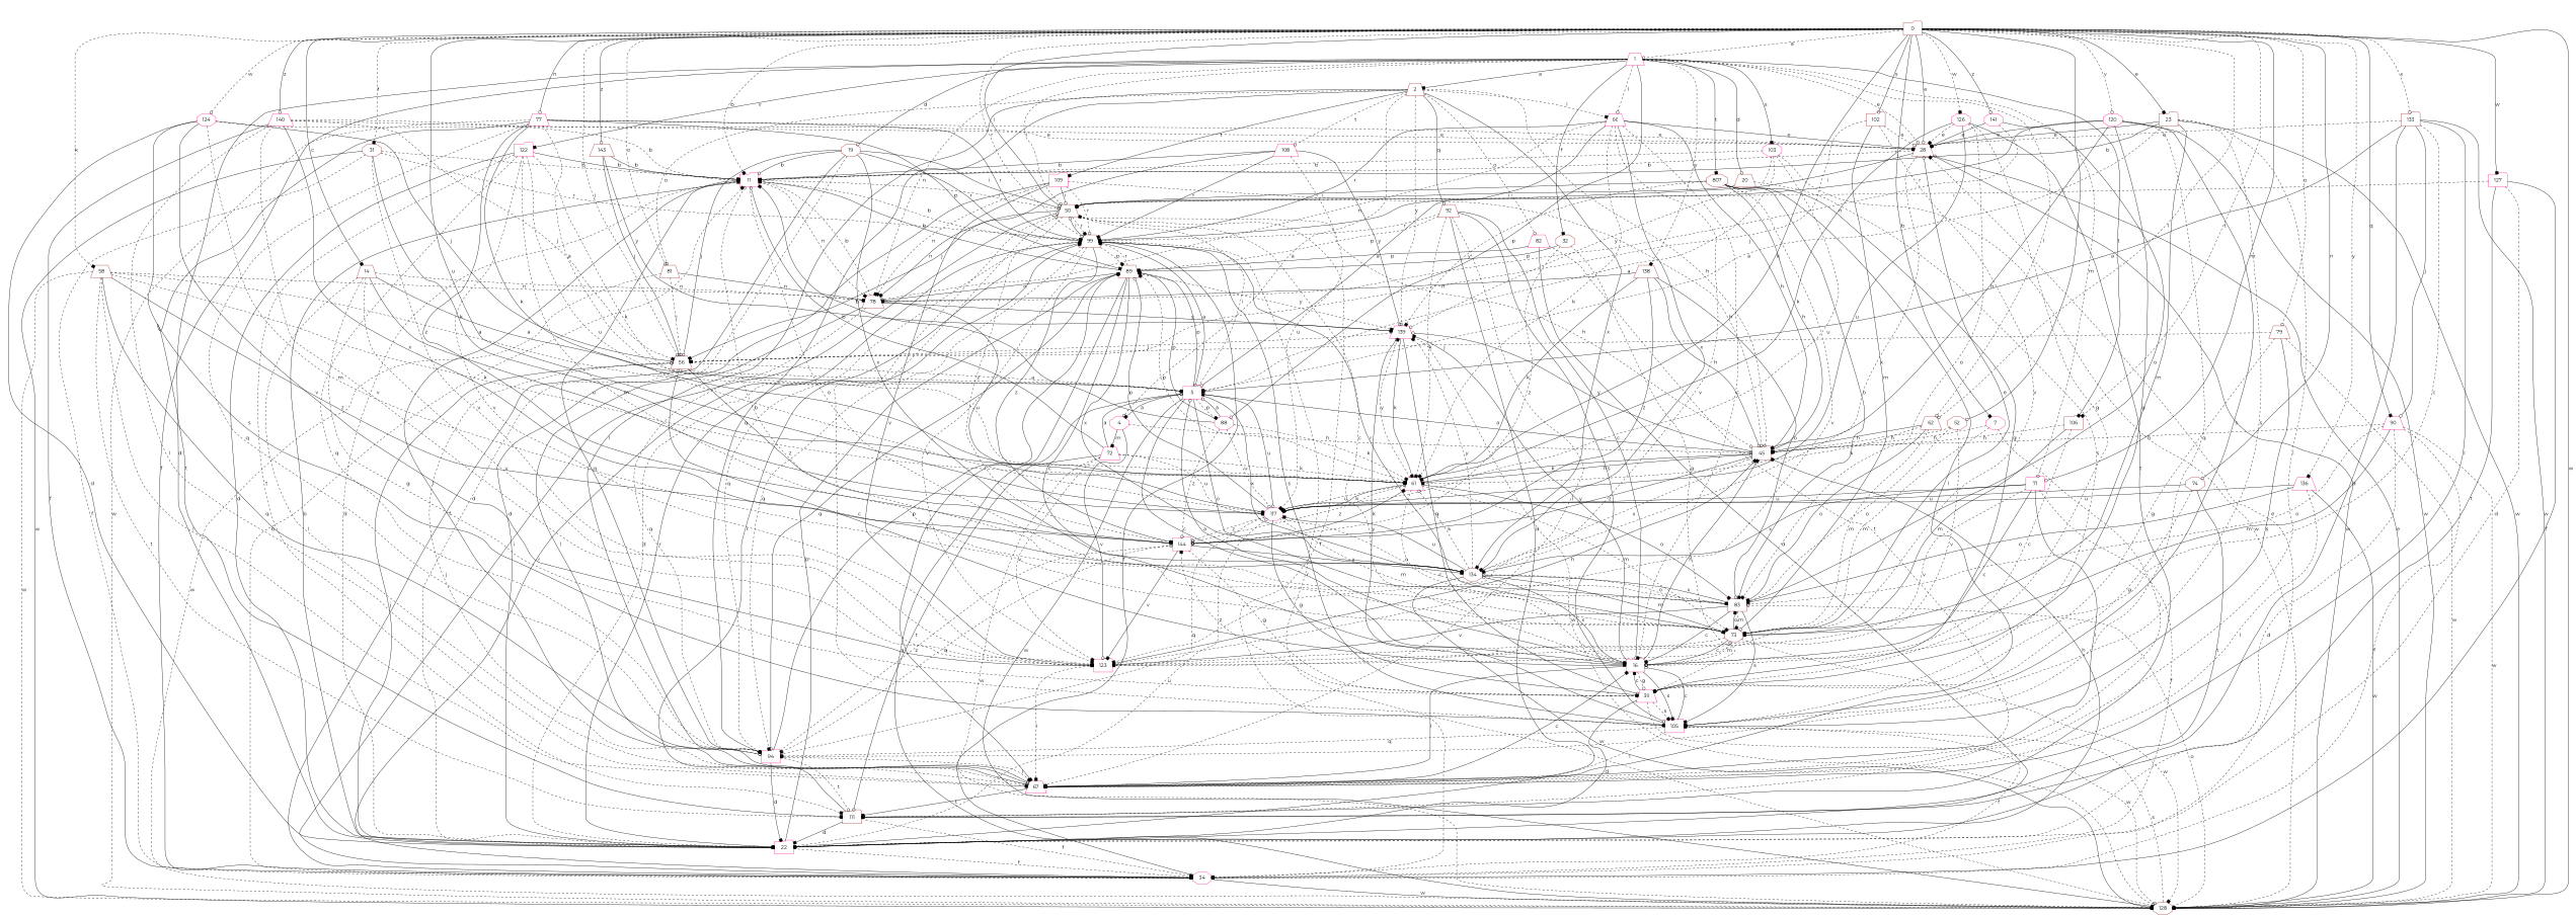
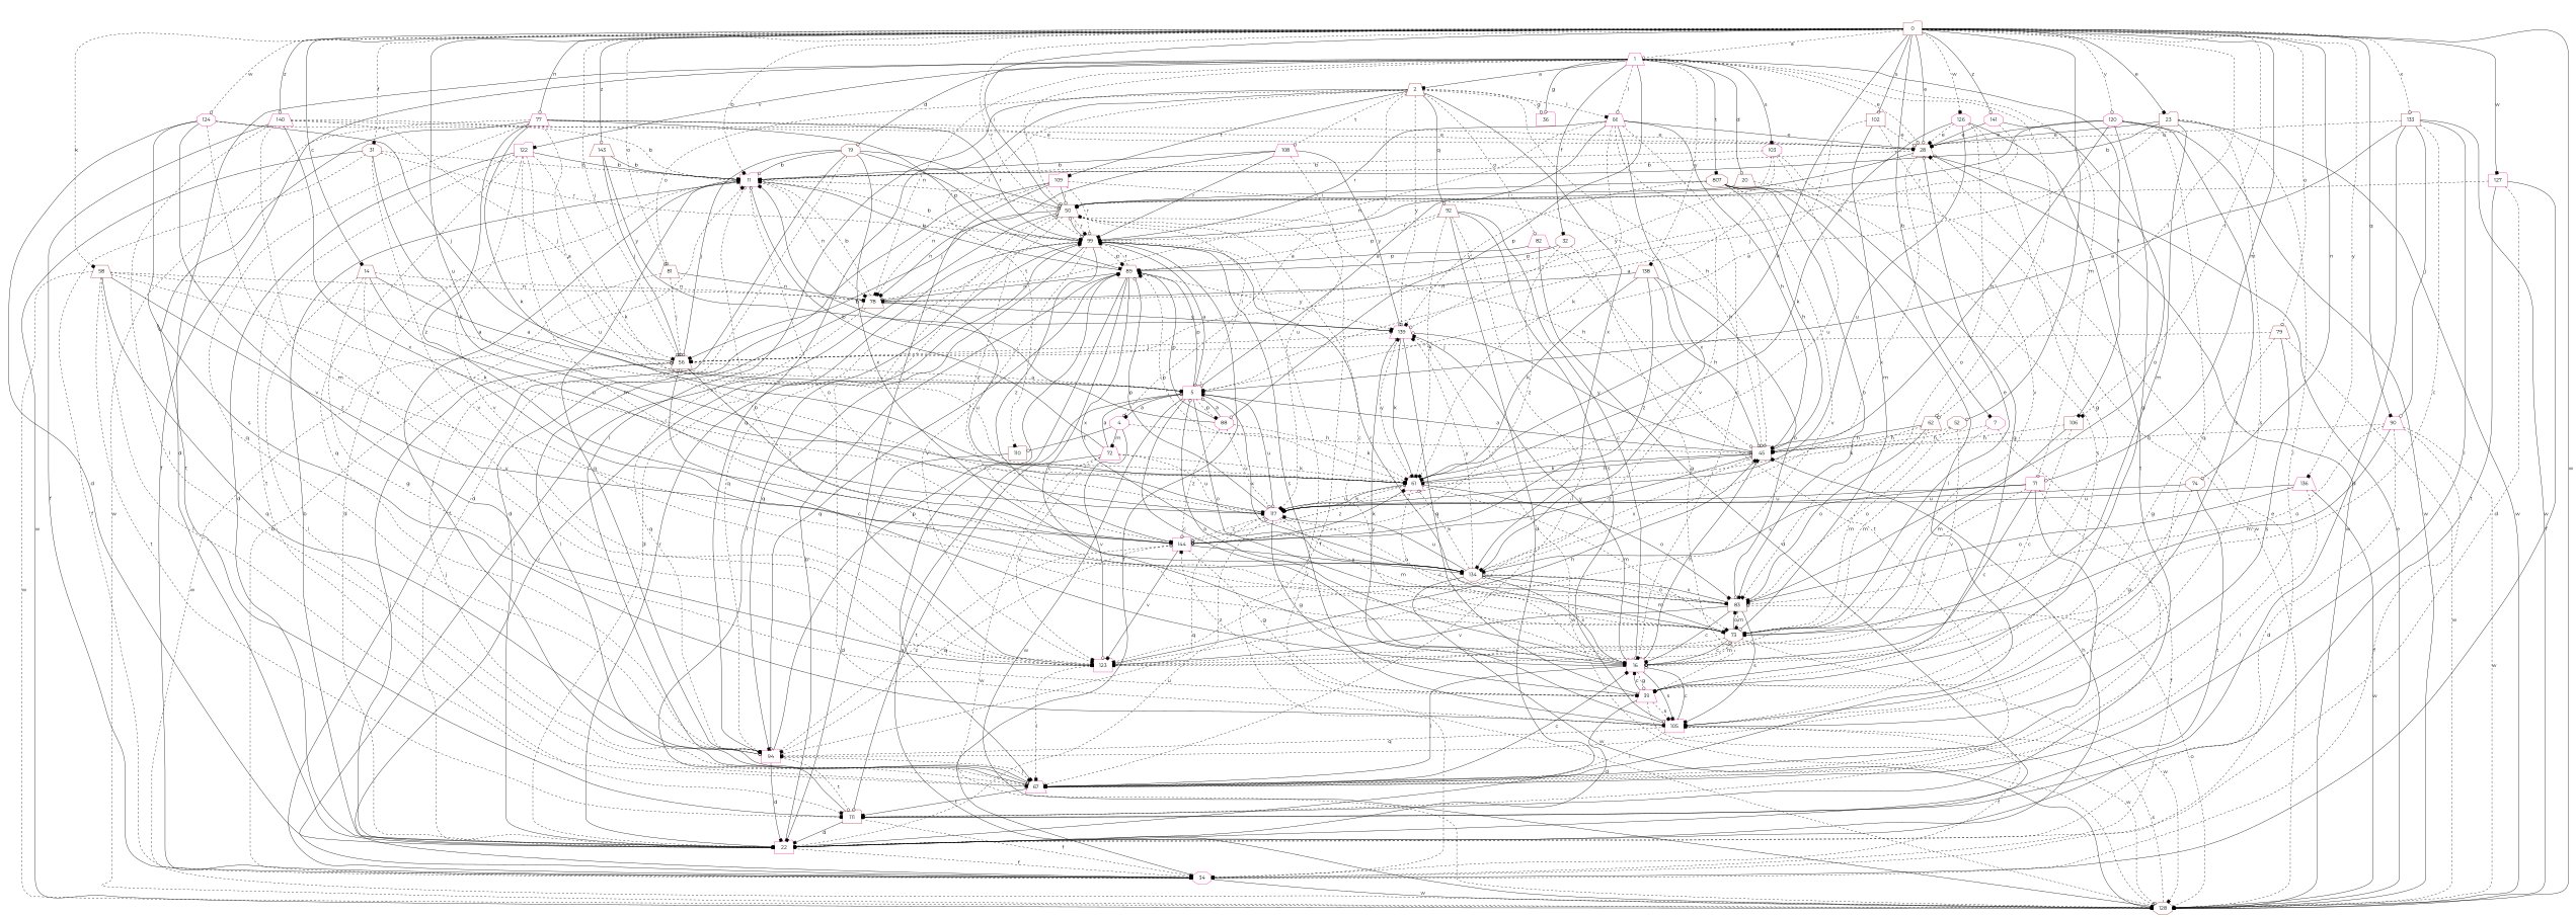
  strict digraph {
    fontname=Montserrat
    node [color=deeppink fontname=Montserrat shape=trapezium]
    edge [arrowhead=odot fontname=Montserrat style=solid]
    0 [color=brown shape=folder]
    1
    7 [shape=octagon]
    11 [shape=folder]
    14 [color=brown]
    23 [color=brown shape=folder]
    28 [color=brown]
    31 [color=brown shape=octagon]
    50 [color=brown]
    52 [color=brown shape=octagon]
    56 [color=brown]
    58 [color=brown]
    61
    62 [color=brown]
    71 [shape=folder]
    74 [color=brown shape=octagon]
    77
    79 [color=brown]
    81 [color=brown]
    90
    99 [color=brown]
    102 [color=brown shape=folder]
    106 [color=brown shape=folder]
    117 [shape=octagon]
    120 [shape=octagon]
    124 [shape=octagon]
    126 [shape=octagon]
    127 [shape=folder]
    128 [color=brown shape=octagon]
    133 [color=brown shape=folder]
    136
    140
    141 [shape=octagon]
    143 [color=brown]
    2 [color=brown]
    19 [color=brown shape=octagon]
    20 [color=brown]
    22 [shape=folder]
    32 [color=brown shape=octagon]
    34 [shape=octagon]
+   36 [shape=folder]
    66
    78 [color=brown]
    88 [shape=octagon]
    103 [shape=octagon]
    n46 [color=brown label=807 shape=octagon]
    122 [shape=folder]
    138 [color=brown]
    45 [color=brown shape=folder]
    67
    73 [color=brown shape=octagon]
    94 [shape=folder]
    83 [color=brown shape=folder]
    123 [shape=folder]
    5 [shape=folder]
    39
    105 [shape=folder]
    134 [color=brown shape=octagon]
    16 [shape=folder]
    144 [shape=folder]
    111 [color=brown shape=folder]
    139
    89 [color=brown]
    4 [shape=octagon]
    82
    92 [color=brown]
    108
    109 [shape=folder]
+   110 [color=brown shape=folder]
    72
    0 -> 1 [label=a style=dashed]
    0 -> 7 [arrowhead=box label=b]
    0 -> 11 [arrowhead=box label=b style=dashed]
    0 -> 14 [arrowhead=box label=c]
    0 -> 23 [arrowhead=box label=e]
    0 -> 28 [label=e]
    0 -> 31 [arrowhead=box label=f style=dashed]
    0 -> 50 [label=i]
    0 -> 52 [label=j]
    0 -> 56 [label=j style=dashed]
    0 -> 58 [arrowhead=box label=k style=dashed]
    0 -> 61 [label=k]
    0 -> 62 [label=l style=dashed]
    0 -> 71 [label=m]
    0 -> 74 [label=n]
    0 -> 77 [label=n]
    0 -> 79 [label=o style=dashed]
    0 -> 81 [label=o style=dashed]
    0 -> 90 [arrowhead=box label=q]
    0 -> 99 [label=r style=dashed]
    0 -> 102 [label=s]
    0 -> 106 [arrowhead=box label=t style=dashed]
    0 -> 117 [label=u]
    0 -> 120 [label=v style=dashed]
    0 -> 124 [label=w style=dashed]
    0 -> 126 [arrowhead=box label=w style=dashed]
    0 -> 127 [arrowhead=box label=w]
    0 -> 128 [label=w]
    0 -> 133 [label=x style=dashed]
    0 -> 136 [arrowhead=box label=y style=dashed]
    0 -> 140 [label=z]
    0 -> 141 [label=z]
    0 -> 143 [label=z]
    1 -> 28 [label=e style=dashed]
    1 -> 50 [label=i style=dashed]
    1 -> 62 [label=l style=dashed]
    1 -> 71 [label=m style=dashed]
    1 -> 106 [arrowhead=box label=t]
    1 -> 2 [arrowhead=box label=a]
    1 -> 19 [label=d]
    1 -> 20 [label=d]
    1 -> 22 [label=d]
    1 -> 32 [arrowhead=box label=f]
    1 -> 34 [arrowhead=box label=f]
+   1 -> 36 [label=g]
    1 -> 66 [label=l style=dashed]
    1 -> 78 [arrowhead=box label=n style=dashed]
    1 -> 88 [label=p]
    1 -> 103 [arrowhead=box label=s]
    1 -> n46 [arrowhead=box label=t]
    1 -> 122 [arrowhead=box label=v]
    1 -> 138 [arrowhead=box label=y style=dashed]
    7 -> 45 [arrowhead=box label=h style=dashed]
    7 -> 67 [arrowhead=box label=l style=dashed]
    7 -> 73 [arrowhead=box label=m style=dashed]
    11 -> 50 [label=i style=dashed]
    11 -> 22 [label=d style=dashed]
    11 -> 78 [arrowhead=box label=n style=dashed]
    11 -> 67 [label=l]
    11 -> 94 [label=q]
    11 -> 83 [label=o style=dashed]
    14 -> 117 [arrowhead=box label=u]
    14 -> 78 [arrowhead=box label=n style=dashed]
    14 -> 67 [label=l style=dashed]
    14 -> 123 [label=v style=dashed]
    14 -> 5 [label=a]
    14 -> 39 [arrowhead=box label=g style=dashed]
    23 -> 11 [label=b]
    23 -> 28 [arrowhead=box label=e]
    23 -> 128 [label=w]
    23 -> 67 [label=l style=dashed]
    23 -> 73 [arrowhead=box label=m]
    23 -> 5 [arrowhead=box label=a style=dashed]
    23 -> 105 [label=s style=dashed]
    28 -> 11 [arrowhead=box label=b style=dashed]
    28 -> 50 [label=i]
    28 -> 128 [arrowhead=box label=w]
    28 -> 134 [label=x style=dashed]
    31 -> 11 [arrowhead=box label=b style=dashed]
    31 -> 61 [arrowhead=box label=k]
    31 -> 99 [arrowhead=box label=r style=dashed]
    31 -> 128 [label=w]
    31 -> 34 [arrowhead=box label=f style=dashed]
    31 -> 123 [arrowhead=box label=v style=dashed]
    50 -> 99 [arrowhead=box label=r style=dashed]
    50 -> 34 [arrowhead=box label=f style=dashed]
    50 -> 78 [arrowhead=box label=n]
    50 -> 45 [label=h style=dashed]
    50 -> 94 [label=q style=dashed]
    50 -> 16 [label=c style=dashed]
    50 -> 144 [arrowhead=box label=z style=dashed]
    52 -> 45 [arrowhead=box label=h style=dashed]
    52 -> 83 [label=o style=dashed]
    52 -> 123 [label=v style=dashed]
    56 -> 5 [label=a style=dashed]
    56 -> 16 [label=c]
    56 -> 144 [label=z]
    58 -> 61 [label=k style=dashed]
    58 -> 128 [label=w style=dashed]
    58 -> 78 [label=n style=dashed]
    58 -> 67 [label=l style=dashed]
    58 -> 94 [label=q]
    58 -> 5 [arrowhead=box label=a style=dashed]
    58 -> 144 [label=z]
    58 -> 111 [arrowhead=box label=t style=dashed]
    61 -> 117 [label=u style=dashed]
    61 -> 45 [label=h]
    61 -> 73 [arrowhead=box label=m style=dashed]
    61 -> 83 [arrowhead=box label=o]
    61 -> 16 [arrowhead=box label=c style=dashed]
    61 -> 144 [label=z style=dashed]
    61 -> 139 [arrowhead=box label=y style=dashed]
    61 -> 89 [arrowhead=box label=p style=dashed]
    62 -> 61 [arrowhead=box label=k style=dashed]
    62 -> 45 [label=h]
    62 -> 73 [label=m style=dashed]
    62 -> 83 [arrowhead=box label=o]
    71 -> 117 [label=u]
    71 -> 34 [arrowhead=box label=f style=dashed]
    71 -> 67 [label=l]
    71 -> 123 [arrowhead=box label=v style=dashed]
    71 -> 134 [arrowhead=box label=x]
    71 -> 16 [label=c]
    74 -> 117 [arrowhead=box label=u]
    74 -> 39 [label=g style=dashed]
    74 -> 111 [arrowhead=box label=t]
    77 -> 28 [label=e style=dashed]
    77 -> 61 [arrowhead=box label=k]
    77 -> 99 [arrowhead=box label=r]
    77 -> 128 [arrowhead=box label=w style=dashed]
    77 -> 94 [label=q style=dashed]
    77 -> 5 [label=a style=dashed]
    77 -> 144 [label=z]
    77 -> 111 [arrowhead=box label=t]
    77 -> 89 [arrowhead=box label=p]
    79 -> 56 [arrowhead=box label=j style=dashed]
    79 -> 128 [label=w style=dashed]
    79 -> 39 [label=g style=dashed]
    79 -> 105 [arrowhead=box label=s]
    81 -> 56 [label=j style=dashed]
    81 -> 128 [arrowhead=box label=w style=dashed]
    81 -> 78 [label=n]
    90 -> 128 [label=w style=dashed]
    90 -> 22 [arrowhead=box label=d style=dashed]
    90 -> 34 [label=f style=dashed]
    90 -> 45 [label=h style=dashed]
    90 -> 73 [label=m]
    90 -> 83 [label=o style=dashed]
    99 -> 11 [label=b style=dashed]
    99 -> 50 [label=i]
    99 -> 22 [arrowhead=box label=d style=dashed]
    99 -> 34 [label=f]
-   99 -> 94 [arrowhead=box label=q style=dashed]
+   99 -> 94 [arrowhead=box label=q]
    99 -> 123 [arrowhead=box label=v style=dashed]
    99 -> 5 [label=a]
    99 -> 105 [label=s]
    99 -> 144 [arrowhead=box label=z]
    99 -> 89 [arrowhead=box label=p style=dashed]
    102 -> 28 [label=e style=dashed]
    102 -> 56 [label=j style=dashed]
    102 -> 73 [label=m]
    102 -> 123 [arrowhead=box label=v style=dashed]
    106 -> 45 [arrowhead=box label=h style=dashed]
    106 -> 73 [label=m]
    106 -> 16 [label=c style=dashed]
    117 -> 61 [label=k]
    117 -> 73 [arrowhead=box label=m style=dashed]
    117 -> 94 [label=q style=dashed]
    117 -> 83 [label=o style=dashed]
    117 -> 39 [label=g]
    117 -> 144 [label=z style=dashed]
    117 -> 89 [label=p]
    120 -> 28 [label=e]
    120 -> 99 [label=r]
    120 -> 128 [label=w]
    120 -> 45 [label=h]
    120 -> 94 [arrowhead=box label=q style=dashed]
    120 -> 39 [arrowhead=box label=g]
    120 -> 105 [arrowhead=box label=s]
    124 -> 28 [label=e style=dashed]
    124 -> 56 [label=j]
    124 -> 22 [label=d]
    124 -> 73 [label=m style=dashed]
    124 -> 123 [label=v]
    124 -> 105 [arrowhead=box label=s]
    126 -> 28 [arrowhead=box label=e style=dashed]
    126 -> 61 [label=k]
    126 -> 117 [arrowhead=box label=u]
    126 -> 83 [arrowhead=box label=o style=dashed]
    126 -> 39 [label=g style=dashed]
    126 -> 111 [label=t]
    127 -> 50 [arrowhead=box label=i style=dashed]
    127 -> 22 [label=d style=dashed]
    127 -> 34 [arrowhead=box label=f]
    127 -> 111 [arrowhead=box label=t]
    128 -> 28 [label=e]
    128 -> 99 [arrowhead=box label=r style=dashed]
    128 -> 83 [label=o style=dashed]
    128 -> 5 [label=a]
    128 -> 105 [arrowhead=box label=s style=dashed]
    133 -> 28 [label=e style=dashed]
    133 -> 90 [label=j]
    133 -> 128 [label=w]
    133 -> 22 [label=d]
    133 -> 67 [arrowhead=box label=l]
    133 -> 5 [arrowhead=box label=a]
    133 -> 16 [label=c style=dashed]
    136 -> 117 [arrowhead=box label=u]
    136 -> 128 [label=w]
    136 -> 67 [arrowhead=box label=l style=dashed]
    136 -> 83 [arrowhead=box label=o]
    140 -> 11 [arrowhead=box label=b style=dashed]
    140 -> 28 [arrowhead=box label=e style=dashed]
    140 -> 56 [arrowhead=box label=j style=dashed]
    140 -> 34 [label=f]
    140 -> 67 [arrowhead=box label=l style=dashed]
    140 -> 123 [arrowhead=box label=v style=dashed]
    140 -> 134 [label=x]
    141 -> 28 [label=e]
    141 -> 78 [arrowhead=box label=n style=dashed]
    141 -> 83 [label=o]
    143 -> 11 [arrowhead=box label=b]
    143 -> 56 [label=j]
    143 -> 139 [arrowhead=box label=y]
    2 -> 81 [label=o style=dashed]
+   2 -> 36 [label=g style=dashed]
    2 -> 66 [arrowhead=box label=l style=dashed]
    2 -> 45 [label=h style=dashed]
    2 -> 67 [label=l]
    2 -> 94 [label=q]
    2 -> 134 [arrowhead=box label=x]
    2 -> 139 [label=y style=dashed]
    2 -> 4 [label=a style=dashed]
    2 -> 82 [label=o style=dashed]
    2 -> 92 [label=q]
    2 -> 108 [label=t style=dashed]
    2 -> 109 [arrowhead=box label=t]
+   2 -> 110 [arrowhead=box label=t style=dashed]
    19 -> 11 [label=b]
    19 -> 50 [label=i]
    19 -> 56 [label=j]
    19 -> 99 [label=r]
    19 -> 22 [arrowhead=box label=d style=dashed]
    19 -> 34 [arrowhead=box label=f]
    19 -> 134 [arrowhead=box label=x]
    20 -> 50 [arrowhead=box label=i]
    20 -> 105 [arrowhead=box label=s style=dashed]
    22 -> 11 [arrowhead=box label=b]
    22 -> 56 [label=j]
    22 -> 99 [arrowhead=box label=r]
    22 -> 117 [label=u style=dashed]
    22 -> 34 [arrowhead=box label=f style=dashed]
    22 -> 45 [arrowhead=box label=h]
    22 -> 89 [arrowhead=box label=p]
    32 -> 39 [label=g style=dashed]
    32 -> 144 [label=z style=dashed]
    32 -> 89 [arrowhead=box label=p]
    34 -> 11 [arrowhead=box label=b style=dashed]
    34 -> 28 [arrowhead=box label=e style=dashed]
    34 -> 50 [label=i]
    34 -> 99 [arrowhead=box label=r]
    34 -> 128 [arrowhead=box label=w]
    66 -> 28 [label=e]
    66 -> 61 [arrowhead=box label=k style=dashed]
    66 -> 99 [arrowhead=box label=r]
    66 -> 78 [label=n style=dashed]
    66 -> 45 [arrowhead=box label=h]
    66 -> 123 [arrowhead=box label=v style=dashed]
    66 -> 5 [label=a]
    66 -> 134 [arrowhead=box label=x]
    66 -> 16 [arrowhead=box label=c style=dashed]
    78 -> 11 [label=b style=dashed]
    78 -> 117 [label=u]
    78 -> 67 [label=l]
    78 -> 94 [arrowhead=box label=q style=dashed]
    78 -> 139 [label=y]
    88 -> 11 [arrowhead=box label=b]
    88 -> 61 [arrowhead=box label=k style=dashed]
    88 -> 117 [label=u style=dashed]
    88 -> 5 [label=a]
    88 -> 144 [label=z style=dashed]
    88 -> 89 [arrowhead=box label=p]
    103 -> 11 [arrowhead=box label=b style=dashed]
    103 -> 117 [arrowhead=box label=u style=dashed]
    103 -> 128 [arrowhead=box label=w style=dashed]
    103 -> 5 [label=a style=dashed]
    103 -> 139 [label=y style=dashed]
    n46 -> 50 [arrowhead=box label=i]
    n46 -> 45 [label=h]
    n46 -> 67 [label=l]
    n46 -> 83 [arrowhead=box label=o]
    n46 -> 123 [label=v style=dashed]
    n46 -> 39 [label=g]
    n46 -> 139 [arrowhead=box label=y style=dashed]
    122 -> 11 [arrowhead=box label=b]
    122 -> 61 [label=k style=dashed]
    122 -> 117 [arrowhead=box label=u style=dashed]
    122 -> 22 [label=d]
    122 -> 73 [arrowhead=box label=m style=dashed]
    122 -> 94 [arrowhead=box label=q style=dashed]
    122 -> 123 [label=v style=dashed]
    122 -> 111 [arrowhead=box label=t style=dashed]
    138 -> 61 [arrowhead=box label=k]
    138 -> 78 [label=n]
    138 -> 45 [label=h]
    138 -> 83 [label=o]
    138 -> 144 [label=z]
    45 -> 61 [label=k]
    45 -> 5 [arrowhead=box label=a]
    45 -> 134 [label=x style=dashed]
    45 -> 144 [label=z]
    45 -> 139 [label=y]
    67 -> 56 [label=j style=dashed]
    67 -> 16 [arrowhead=box label=c]
    67 -> 111 [arrowhead=box label=t]
    73 -> 11 [label=b style=dashed]
    73 -> 28 [label=e]
    73 -> 99 [label=r]
    73 -> 128 [arrowhead=box label=w style=dashed]
    73 -> 83 [arrowhead=box label=o]
    73 -> 123 [label=v style=dashed]
    73 -> 16 [label=c]
    94 -> 22 [arrowhead=box label=d]
    94 -> 67 [arrowhead=box label=l style=dashed]
    94 -> 144 [label=z style=dashed]
    94 -> 111 [label=t style=dashed]
    94 -> 89 [arrowhead=box label=p]
    83 -> 73 [arrowhead=box label=m style=dashed]
    83 -> 123 [label=v]
    83 -> 105 [arrowhead=box label=s]
    83 -> 134 [label=x]
    83 -> 16 [arrowhead=box label=c]
    123 -> 45 [arrowhead=box label=h]
    123 -> 67 [arrowhead=box label=l style=dashed]
    5 -> 50 [arrowhead=box label=i style=dashed]
    5 -> 117 [label=u]
    5 -> 128 [arrowhead=box label=w]
    5 -> 88 [arrowhead=box label=p style=dashed]
    5 -> 83 [arrowhead=box label=o]
    5 -> 134 [label=x]
    5 -> 16 [arrowhead=box label=c]
    5 -> 89 [arrowhead=box label=p]
    5 -> 4 [arrowhead=box label=a]
    39 -> 128 [label=w style=dashed]
    39 -> 22 [label=d]
    39 -> 105 [arrowhead=box label=s style=dashed]
    39 -> 16 [arrowhead=box label=c]
    39 -> 144 [arrowhead=box label=z style=dashed]
    105 -> 50 [label=i style=dashed]
    105 -> 34 [label=f style=dashed]
    105 -> 67 [arrowhead=box label=l style=dashed]
    105 -> 94 [arrowhead=box label=q style=dashed]
    105 -> 16 [label=c]
    105 -> 139 [label=y]
    134 -> 61 [label=k style=dashed]
    134 -> 117 [arrowhead=box label=u]
    134 -> 128 [arrowhead=box label=w]
    134 -> 73 [label=m]
    134 -> 83 [label=o style=dashed]
    134 -> 139 [arrowhead=box label=y style=dashed]
    16 -> 45 [arrowhead=box label=h]
    16 -> 67 [arrowhead=box label=l]
    16 -> 73 [label=m style=dashed]
    16 -> 5 [label=a]
    16 -> 39 [label=g style=dashed]
    16 -> 105 [arrowhead=box label=s]
    16 -> 134 [label=x]
    16 -> 139 [arrowhead=box label=y]
    144 -> 61 [arrowhead=box label=k]
    144 -> 94 [arrowhead=box label=q style=dashed]
    144 -> 123 [arrowhead=box label=v]
    144 -> 39 [label=g style=dashed]
    144 -> 134 [arrowhead=box label=x]
    111 -> 99 [arrowhead=box label=r]
    111 -> 22 [arrowhead=box label=d]
    111 -> 34 [arrowhead=box label=f style=dashed]
    139 -> 56 [arrowhead=box label=j style=dashed]
    139 -> 61 [arrowhead=box label=k]
    139 -> 128 [label=w style=dashed]
    139 -> 39 [label=g]
    89 -> 11 [arrowhead=box label=b]
    89 -> 99 [arrowhead=box label=r style=dashed]
    89 -> 78 [label=n]
    89 -> 67 [arrowhead=box label=l]
    89 -> 94 [label=q]
    89 -> 134 [label=x]
    89 -> 16 [arrowhead=box label=c]
    89 -> 139 [arrowhead=box label=y style=dashed]
    4 -> 45 [label=h style=dashed]
    4 -> 123 [label=v]
+   4 -> 110 [label=t]
    4 -> 72 [arrowhead=box label=m]
    82 -> 22 [label=d]
    82 -> 111 [label=t style=dashed]
    82 -> 89 [label=p]
    92 -> 61 [arrowhead=box label=k style=dashed]
    92 -> 99 [arrowhead=box label=r style=dashed]
    92 -> 22 [label=d]
    92 -> 67 [label=l style=dashed]
    92 -> 105 [label=s]
    92 -> 16 [label=c]
    92 -> 89 [arrowhead=box label=p style=dashed]
    108 -> 11 [arrowhead=box label=b]
    108 -> 56 [arrowhead=box label=j]
    108 -> 99 [arrowhead=box label=r]
    108 -> 117 [arrowhead=box label=u style=dashed]
    108 -> 139 [label=y]
    109 -> 50 [label=i]
    109 -> 99 [label=r style=dashed]
    109 -> 22 [arrowhead=box label=d]
    109 -> 78 [arrowhead=box label=n style=dashed]
    109 -> 45 [label=h style=dashed]
    109 -> 123 [arrowhead=box label=v]
+   110 -> 22 [arrowhead=box label=d]
    72 -> 11 [label=b]
    72 -> 61 [arrowhead=box label=k style=dashed]
    72 -> 117 [arrowhead=box label=u style=dashed]
    72 -> 128 [arrowhead=box label=w style=dashed]
    72 -> 123 [arrowhead=box label=v style=dashed]
    72 -> 5 [label=a]
    72 -> 111 [label=t]
  }
